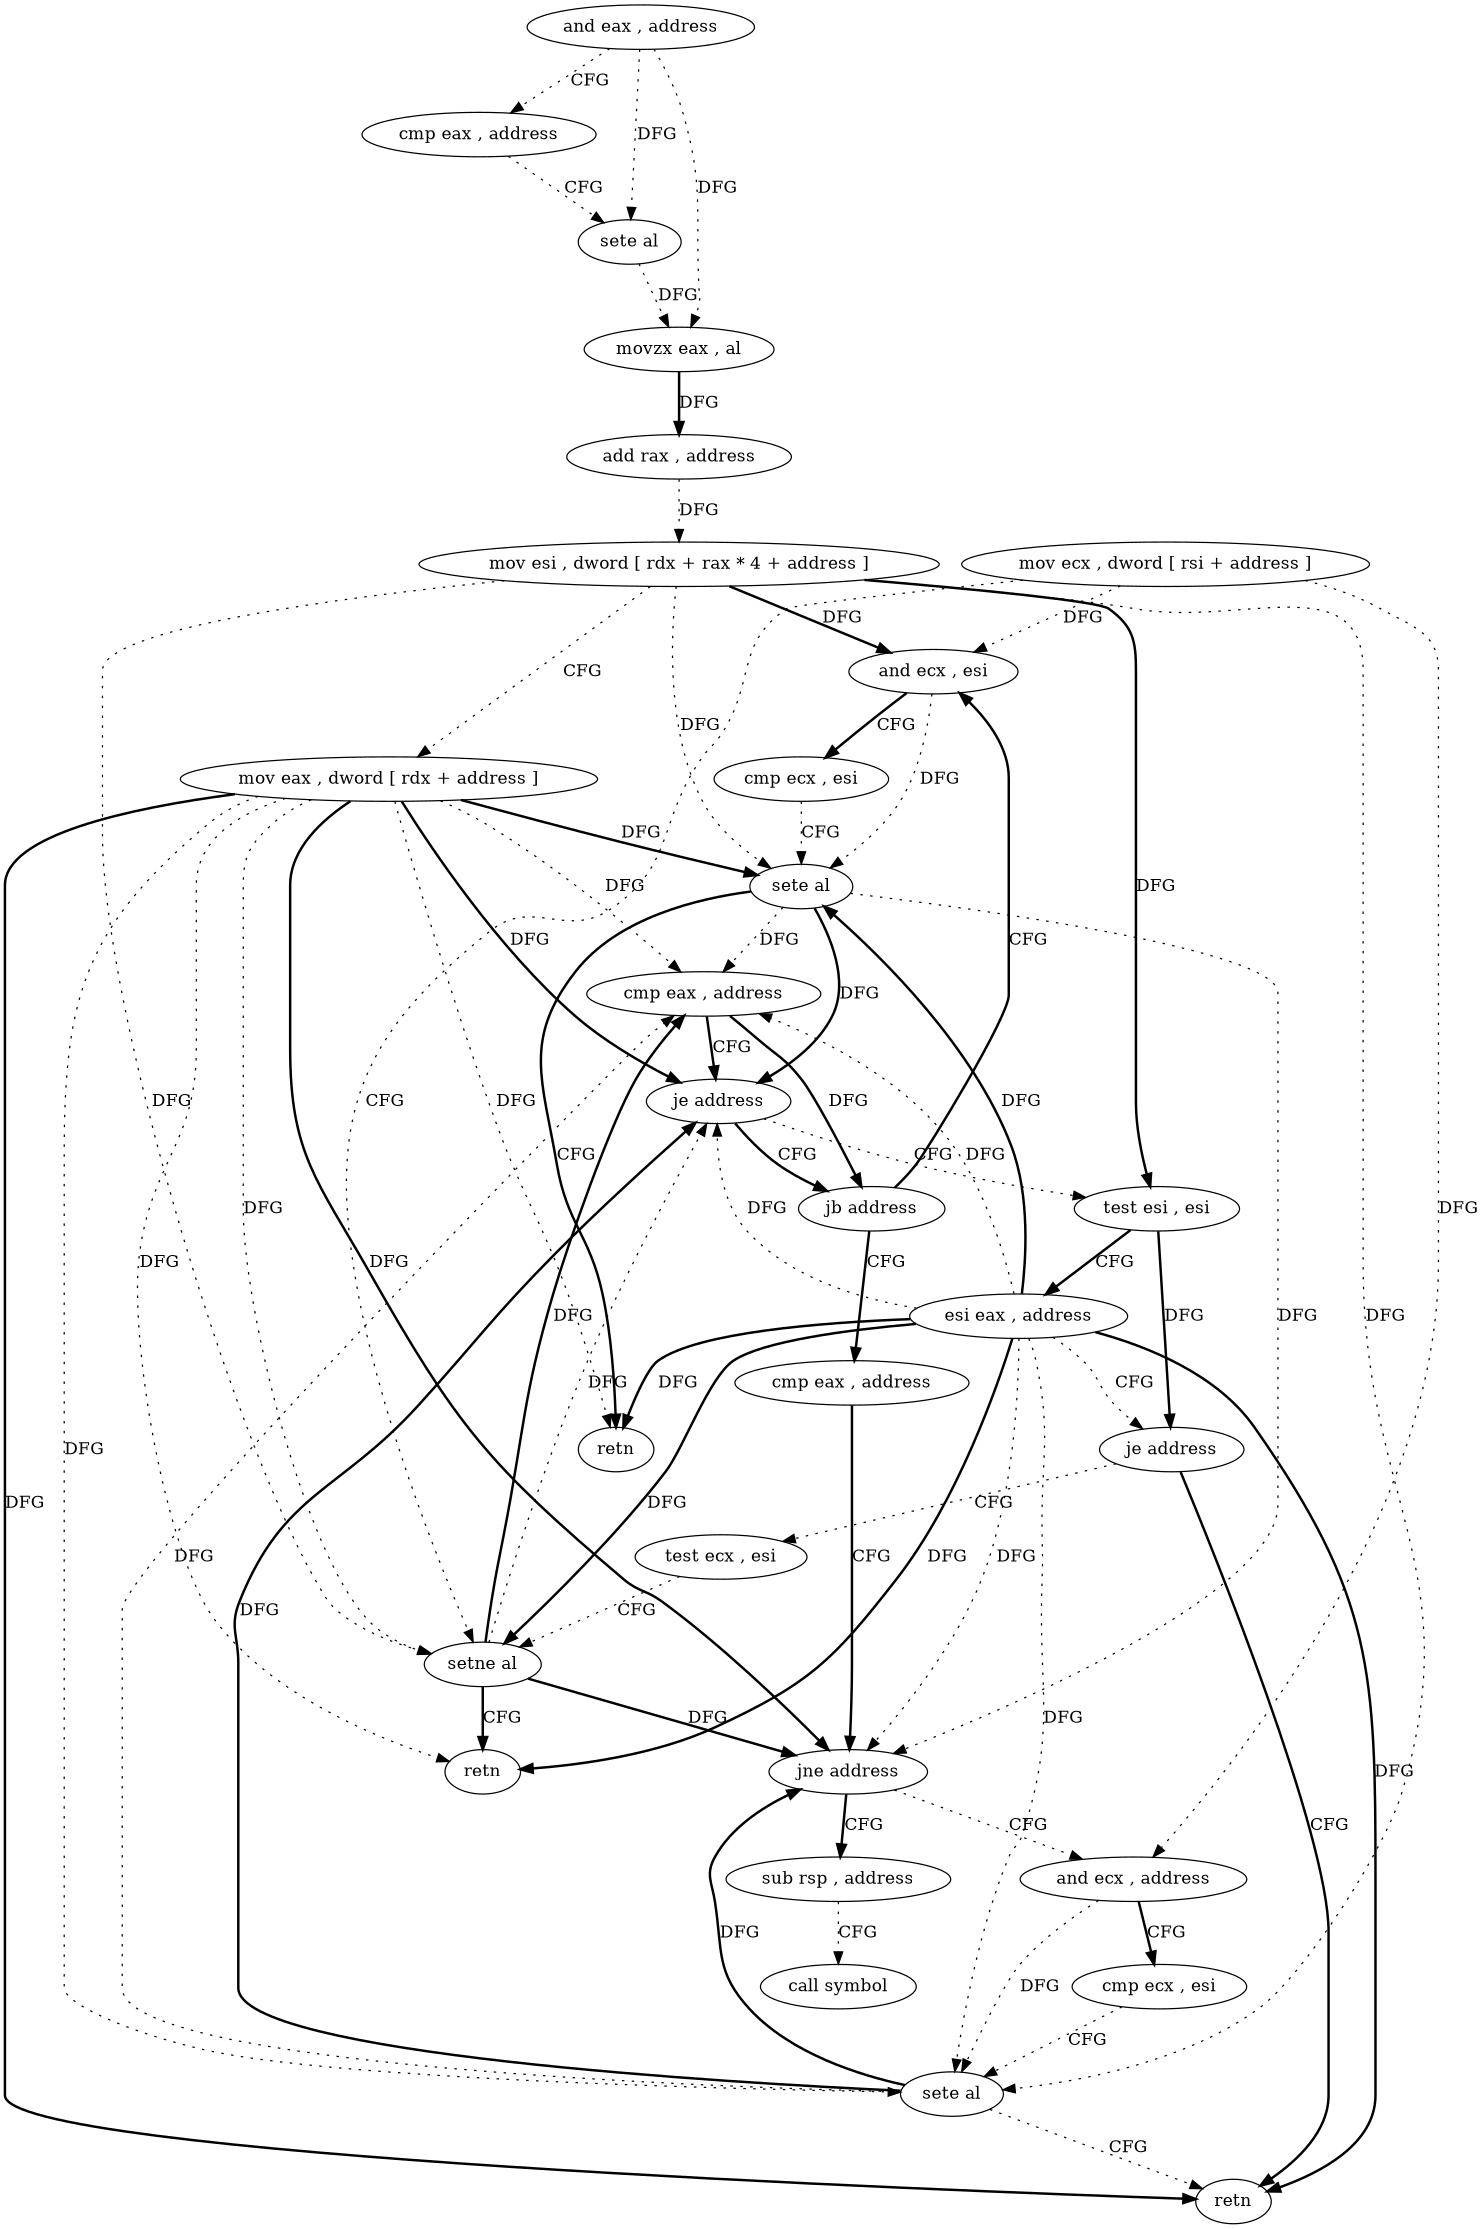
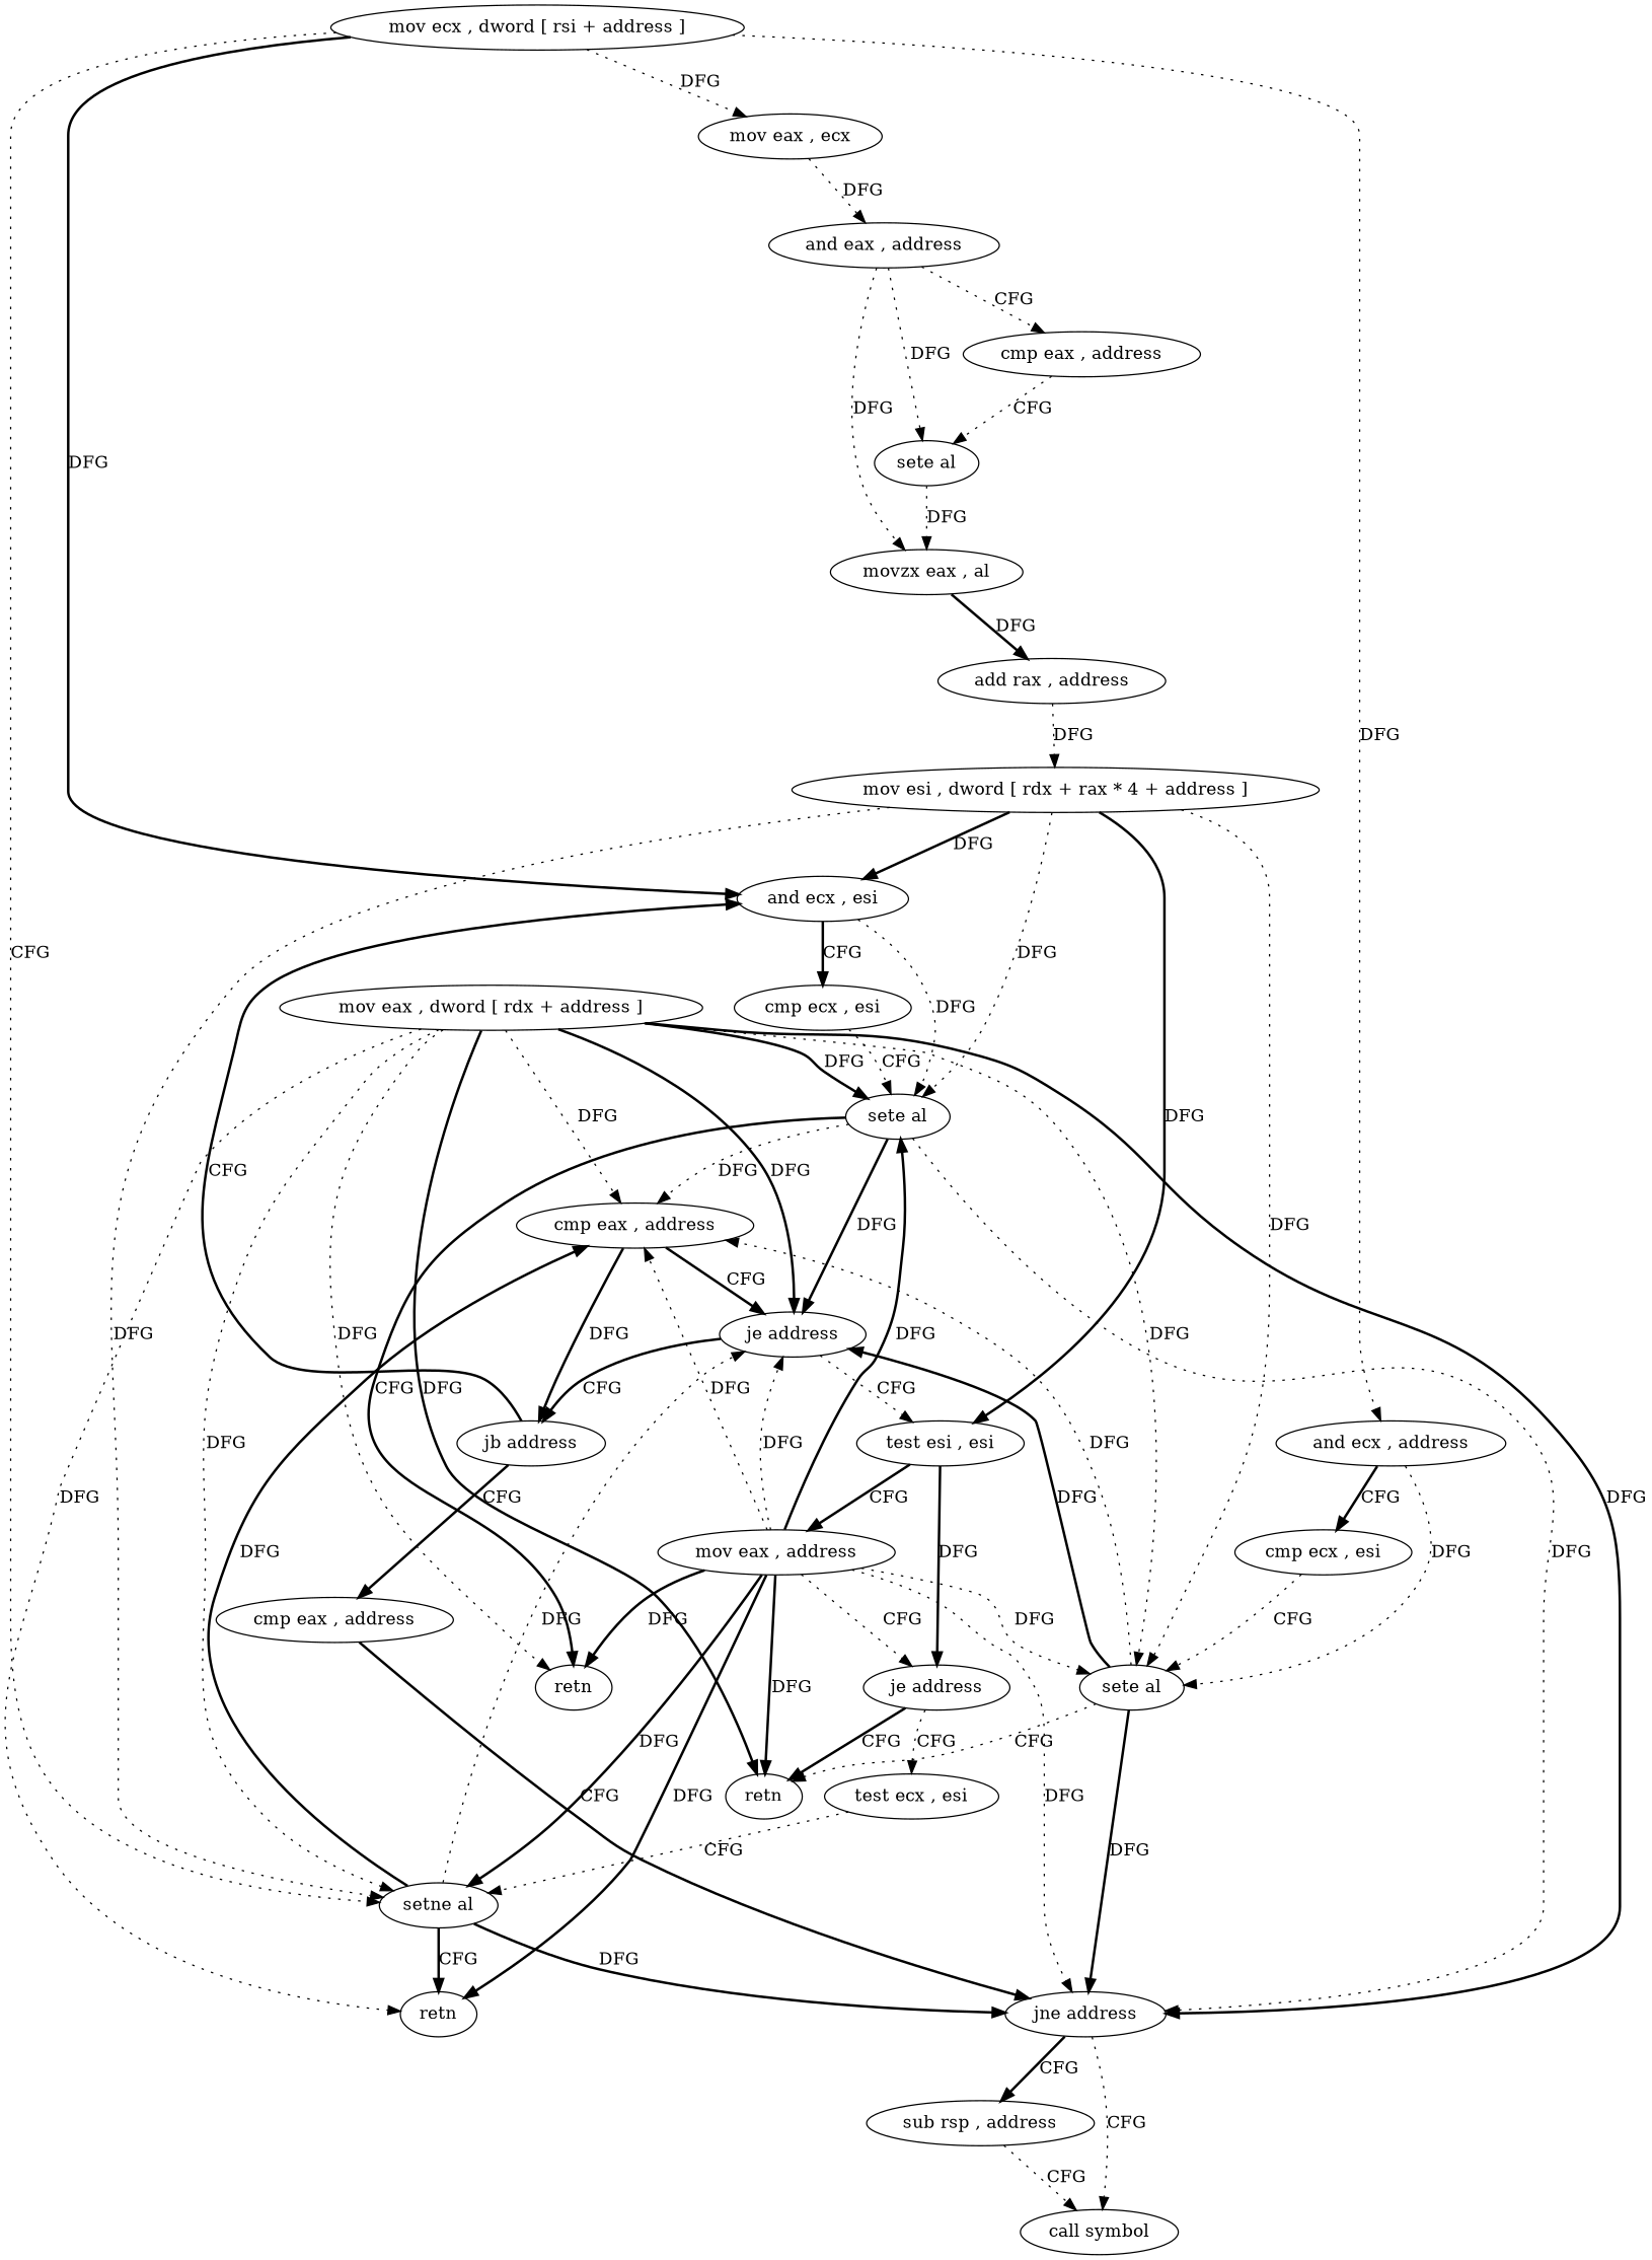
  digraph {
    edge [style=dotted]
    n1 [label="mov ecx , dword [ rsi + address ]"]
+   n2 [label="mov eax , ecx"]
    n3 [label="and ecx , esi"]
    n4 [label="setne al"]
    n5 [label="and ecx , address"]
    n6 [label="and eax , address"]
    n7 [label="sete al"]
    n8 [label="cmp ecx , esi"]
    n9 [label="cmp eax , address"]
    n10 [label="je address"]
    n11 [label=retn]
    n12 [label="jne address"]
    n13 [label="sete al"]
    n14 [label="cmp ecx , esi"]
    n15 [label="cmp eax , address"]
    n16 [label="sete al"]
    n17 [label="movzx eax , al"]
    n18 [label="add rax , address"]
    n19 [label="mov esi , dword [ rdx + rax * 4 + address ]"]
    n20 [label="mov eax , dword [ rdx + address ]"]
    n21 [label="test esi , esi"]
    n22 [label=retn]
    n23 [label=retn]
-   n24 [label="esi eax , address"]
+   n24 [label="mov eax , address"]
    n25 [label="je address"]
    n26 [label="jb address"]
    n27 [label="sub rsp , address"]
    n28 [label="cmp eax , address"]
    n29 [label="test ecx , esi"]
    n30 [label="call symbol"]
-   n1 -> n3 [label=DFG]
+   n1 -> n2 [label=DFG]
+   n1 -> n3 [label=DFG style=bold]
    n1 -> n4 [label=CFG]
    n1 -> n5 [label=DFG]
+   n2 -> n6 [label=DFG]
    n3 -> n7 [label=DFG]
    n3 -> n8 [label=CFG style=bold]
    n4 -> n9 [label=DFG style=bold]
    n4 -> n10 [label=DFG]
    n4 -> n11 [label=CFG style=bold]
    n4 -> n12 [label=DFG style=bold]
    n5 -> n13 [label=DFG]
    n5 -> n14 [label=CFG style=bold]
    n6 -> n15 [label=CFG]
    n6 -> n16 [label=DFG]
    n6 -> n17 [label=DFG]
    n7 -> n9 [label=DFG]
    n7 -> n10 [label=DFG style=bold]
    n7 -> n12 [label=DFG]
    n7 -> n23 [label=CFG style=bold]
    n8 -> n7 [label=CFG]
    n9 -> n10 [label=CFG style=bold]
    n9 -> n26 [label=DFG style=bold]
    n10 -> n21 [label=CFG]
    n10 -> n26 [label=CFG style=bold]
-   n12 -> n5 [label=CFG]
+   n12 -> n30 [label=CFG]
    n12 -> n27 [label=CFG style=bold]
    n13 -> n9 [label=DFG]
    n13 -> n10 [label=DFG style=bold]
    n13 -> n12 [label=DFG style=bold]
    n13 -> n22 [label=CFG]
    n14 -> n13 [label=CFG]
    n15 -> n16 [label=CFG]
    n16 -> n17 [label=DFG]
    n17 -> n18 [label=DFG style=bold]
    n18 -> n19 [label=DFG]
    n19 -> n3 [label=DFG style=bold]
    n19 -> n4 [label=DFG]
    n19 -> n7 [label=DFG]
    n19 -> n13 [label=DFG]
-   n19 -> n20 [label=CFG]
    n19 -> n21 [label=DFG style=bold]
    n20 -> n4 [label=DFG]
    n20 -> n7 [label=DFG style=bold]
    n20 -> n9 [label=DFG]
    n20 -> n10 [label=DFG style=bold]
    n20 -> n11 [label=DFG]
    n20 -> n12 [label=DFG style=bold]
    n20 -> n13 [label=DFG]
    n20 -> n22 [label=DFG style=bold]
    n20 -> n23 [label=DFG]
    n21 -> n24 [label=CFG style=bold]
    n21 -> n25 [label=DFG style=bold]
    n24 -> n4 [label=DFG style=bold]
    n24 -> n7 [label=DFG style=bold]
    n24 -> n9 [label=DFG]
    n24 -> n10 [label=DFG]
    n24 -> n11 [label=DFG style=bold]
    n24 -> n12 [label=DFG]
    n24 -> n13 [label=DFG]
    n24 -> n22 [label=DFG style=bold]
    n24 -> n23 [label=DFG style=bold]
    n24 -> n25 [label=CFG]
    n25 -> n22 [label=CFG style=bold]
    n25 -> n29 [label=CFG]
    n26 -> n3 [label=CFG style=bold]
    n26 -> n28 [label=CFG style=bold]
    n27 -> n30 [label=CFG]
    n28 -> n12 [label=CFG style=bold]
    n29 -> n4 [label=CFG]
  }
